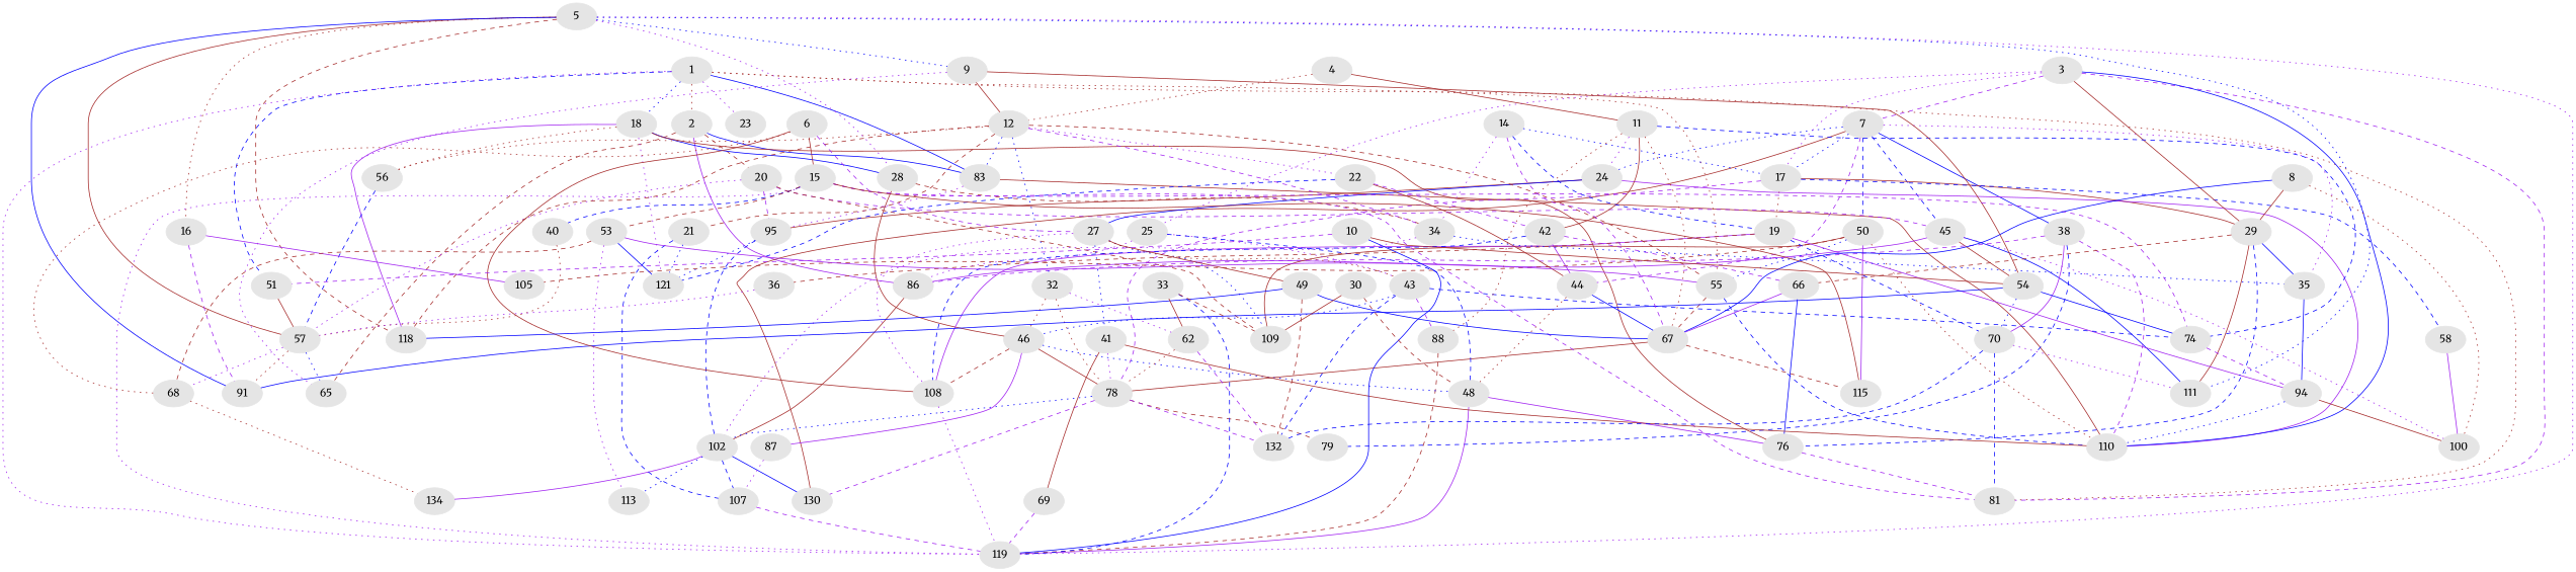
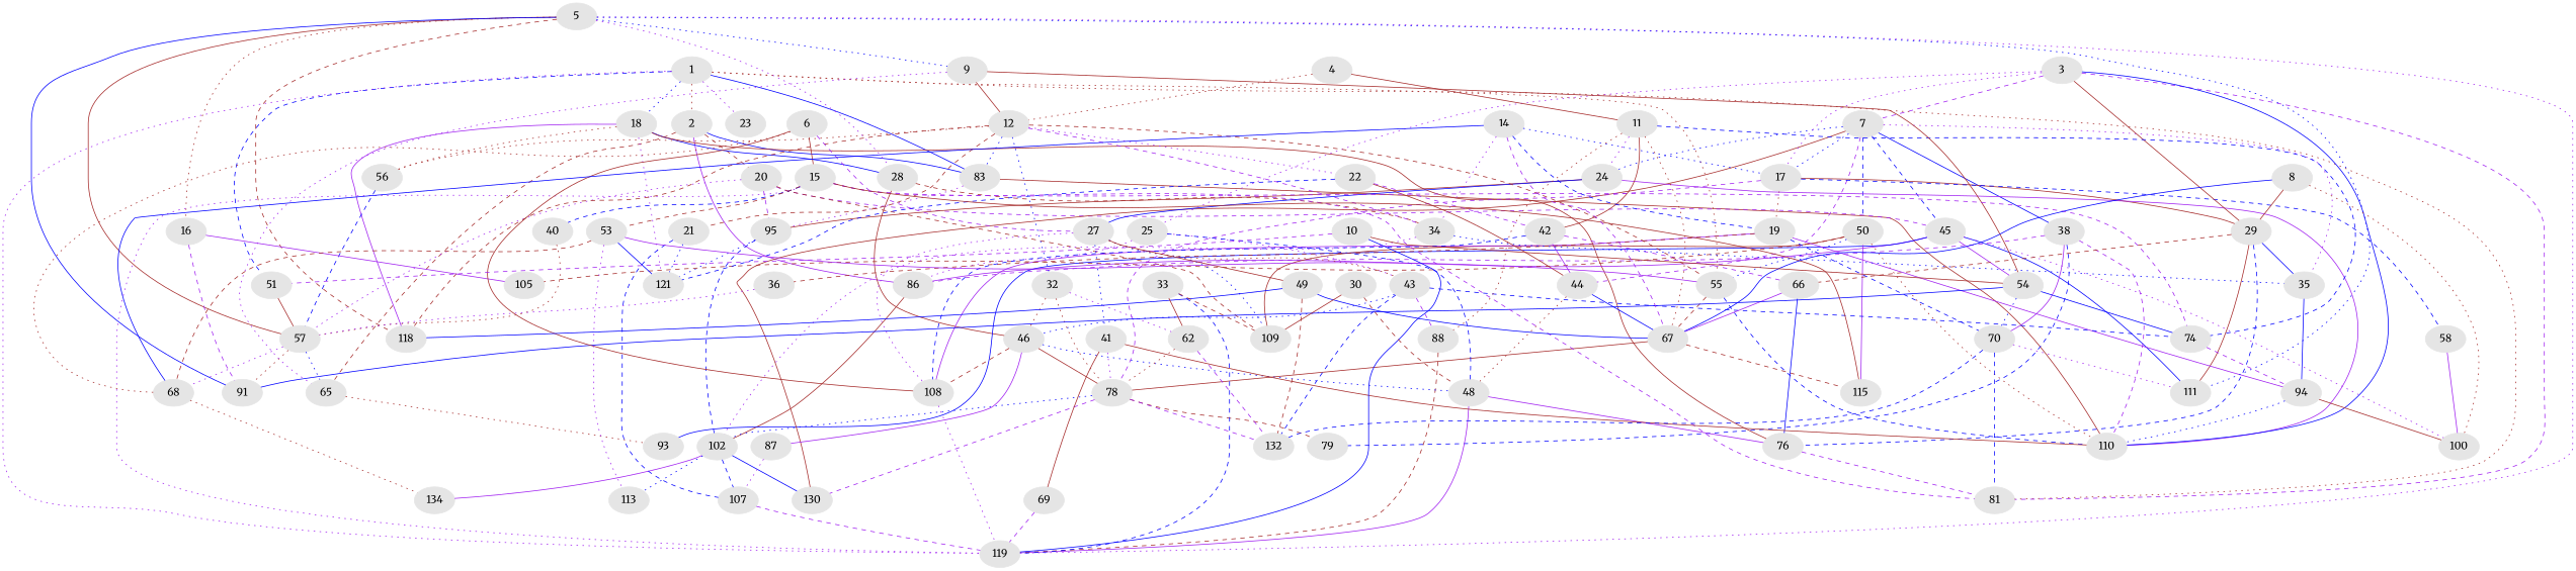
  graph {
    fontname=Merriweather
    node [color=gray90 fontname=Merriweather style=filled]
    edge [color=brown fontname=Merriweather style=dotted]
    1 [super="+120"]
    2 [super="+73"]
    18 [super="+123"]
    23
    51 [super="+71"]
    55
    81 [super="+127"]
    83 [super="+90"]
    n9 [label=119 super="+129"]
    20 [super="+39"]
    65 [super="+82"]
    86 [super="+101"]
    28 [super="+98"]
    118
    56
    76 [super="+92"]
    121
    57 [super="+59"]
    110 [super="+124"]
    67 [super="+97"]
    95
    45 [super="+60"]
    109
+   93
    102 [super="+104"]
    7 [super="+128"]
    17 [super="+37"]
    24
    35
    38
    44 [super="+52"]
    50 [super="+103"]
    130
    3
    25 [super="+47"]
    29 [super="+72"]
    19 [super="+26"]
    58
    78 [super="+99"]
    43 [super="+75"]
    48 [super="+61"]
    111
    66 [super="+131"]
    11 [super="+89"]
    42
    74
    88
    4
    12 [super="+31"]
    21
    22 [super="+106"]
    32 [super="+84"]
    34 [super="+64"]
    5 [super="+122"]
    9
    16
    91 [super="+114"]
    54
    105
    46 [super="+77"]
    68 [super="+85"]
    15 [super="+63"]
    6
    27 [super="+80"]
    108 [super="+133"]
    40
    53
    115 [super="+125"]
    41
    49 [super="+119"]
    134
    94 [super="+116"]
    70 [super="+117"]
    79
    100 [super="+126"]
    8
    10
    107
    62
    132
    14 [super="+96"]
    36
    113
    69
    87
    30
    33
    1 -- 2
    1 -- 18 [color=blue]
    1 -- 23 [color=purple]
    1 -- 51 [color=blue style=dashed]
    1 -- 55
    1 -- 81
    1 -- 83 [color=blue style=solid]
    1 -- n9 [color=purple weight=2]
    2 -- 83 [color=blue style=solid]
    2 -- 20 [style=dashed]
    2 -- 65 [style=dashed]
    2 -- 86 [color=purple style=solid]
    18 -- 28 [color=blue style=solid]
    18 -- 118 [color=purple style=solid]
    18 -- 56
    18 -- 76 [style=solid]
    18 -- 121 [color=purple]
    51 -- 57 [style=solid]
    55 -- 110 [color=blue style=dashed]
    55 -- 67 [style=dashed]
    83 -- 110 [style=solid]
    83 -- 95 [color=purple]
    20 -- 57 [color=purple]
    20 -- 95 [color=purple style=dashed]
    20 -- 45 [color=purple style=dashed]
    20 -- 109 [style=dashed]
+   65 -- 93
    86 -- 102 [style=solid]
    28 -- 34 [style=dashed]
    28 -- 46 [style=solid]
    56 -- 57 [color=blue style=dashed]
    76 -- 81 [color=purple style=dashed]
    57 -- 65 [color=blue]
    57 -- 91
    57 -- 68 [color=purple]
    67 -- 78 [style=solid]
    67 -- 115 [style=dashed]
    95 -- 121 [color=blue]
    95 -- 102 [color=blue style=dashed]
    45 -- 86 [color=purple style=solid]
+   45 -- 93 [color=blue style=solid]
    45 -- 111 [color=blue style=solid]
-   45 -- 54 [style=solid]
+   45 -- 54 [color=purple style=solid]
    45 -- 100 [color=purple]
    102 -- 130 [color=blue style=solid]
    102 -- 134 [color=purple style=solid]
    102 -- 107 [color=blue style=dashed]
    102 -- 113 [color=blue]
    7 -- 45 [color=blue style=dashed]
    7 -- 17 [color=blue]
    7 -- 24 [color=blue]
    7 -- 35 [color=purple]
    7 -- 38 [color=blue style=solid]
    7 -- 44 [color=purple style=dashed]
    7 -- 50 [color=blue style=dashed]
    7 -- 130 [style=solid]
    17 -- 29 [style=solid]
    17 -- 19
    17 -- 58 [color=blue style=dashed]
    17 -- 78 [color=purple style=dashed]
    24 -- 110 [color=purple style=solid]
    24 -- 95 [style=solid]
    24 -- 27 [color=blue style=solid]
    35 -- 94 [color=blue style=solid]
    38 -- 86 [color=purple style=dashed]
    38 -- 110 [color=purple style=dashed]
    38 -- 70 [color=purple style=solid]
    38 -- 79 [color=blue style=dashed]
    44 -- 67 [color=blue style=solid]
    44 -- 48
    50 -- 55 [color=blue]
    50 -- 110
    50 -- 109 [style=solid]
    50 -- 105 [style=dashed]
    50 -- 115 [color=purple style=solid weight=2]
    3 -- 81 [color=purple style=dashed]
    3 -- 110 [color=blue style=solid]
    3 -- 7 [color=purple style=dashed]
    3 -- 17 [color=purple]
    3 -- 25 [color=purple]
    3 -- 29 [style=solid]
    25 -- 86 [color=purple weight=2]
    25 -- 43 [color=purple]
    25 -- 48 [color=blue style=dashed]
    29 -- 76 [color=blue style=dashed]
    29 -- 35 [color=blue style=solid]
    29 -- 111 [style=solid]
    29 -- 66 [style=dashed]
    19 -- 108 [color=purple style=solid]
    19 -- 94 [color=purple style=solid]
    19 -- 70 [color=blue style=dashed]
    19 -- 36 [style=dashed]
    58 -- 100 [color=purple style=solid]
    78 -- 102 [color=blue]
    78 -- 130 [color=purple style=dashed]
    78 -- 79 [style=dashed]
    78 -- 132 [color=purple style=dashed]
    43 -- 74 [color=blue style=dashed]
    43 -- 88 [color=purple style=dashed]
    43 -- 46 [color=blue]
    43 -- 132 [color=blue style=dashed]
    48 -- n9 [color=purple style=solid]
    48 -- 76 [color=purple style=solid]
    66 -- 76 [color=blue style=solid]
    66 -- 67 [color=purple style=solid]
    11 -- 67
    11 -- 24 [color=purple]
    11 -- 42 [style=solid]
    11 -- 74 [color=blue style=dashed]
    11 -- 88
    42 -- 44 [color=purple style=solid]
    42 -- 66 [color=purple style=dashed]
    42 -- 108 [color=blue style=dashed]
    74 -- 94 [color=purple style=dashed]
    88 -- n9 [style=dashed]
    4 -- 11 [style=solid]
    4 -- 12
    12 -- 55 [style=dashed]
    12 -- 83 [color=blue]
    12 -- 118 [style=dashed]
    12 -- 56
    12 -- 21 [style=dashed]
    12 -- 22 [color=purple]
    12 -- 32 [color=blue]
    12 -- 34 [color=purple style=dashed]
    21 -- 121 [color=blue]
    21 -- 107 [color=blue style=dashed]
    22 -- 121 [color=blue style=dashed]
    22 -- 44 [style=solid]
    22 -- 42 [color=purple style=dashed]
    32 -- 78
    32 -- 46
    32 -- 62 [color=purple]
    34 -- 102 [color=purple]
    34 -- 35 [color=blue]
    5 -- n9 [color=purple]
    5 -- 28 [color=purple]
    5 -- 118 [style=dashed]
    5 -- 57 [style=solid]
    5 -- 111 [color=blue]
    5 -- 9 [color=blue]
    5 -- 16
    5 -- 91 [color=blue style=solid]
    9 -- 65 [color=purple]
    9 -- 12 [style=solid]
    9 -- 54 [style=solid]
    16 -- 91 [color=purple style=dashed]
    16 -- 105 [color=purple style=solid]
    54 -- 74 [color=blue style=solid]
    54 -- 91 [color=blue style=solid]
    54 -- 70 [color=blue]
    46 -- 78 [style=solid]
    46 -- 48 [color=blue]
    46 -- 108 [style=dashed]
    46 -- 87 [color=purple style=solid]
    68 -- 134
    15 -- 81 [color=purple style=dashed]
    15 -- n9 [color=purple weight=2]
    15 -- 74 [color=purple style=dashed]
    15 -- 40 [color=blue style=dashed]
    15 -- 53 [style=dashed]
    15 -- 115 [style=solid]
    6 -- 68
    6 -- 15 [style=solid]
    6 -- 27 [color=purple style=dashed]
    6 -- 108 [style=solid]
    27 -- 109 [color=blue]
    27 -- 43
    27 -- 108 [color=purple]
    27 -- 41 [color=blue]
    27 -- 49 [style=solid]
    108 -- n9 [color=purple]
    40 -- 57
    53 -- 55 [color=purple style=solid]
    53 -- 121 [color=blue style=solid]
    53 -- 68 [style=dashed]
    53 -- 113 [color=purple]
    41 -- 110 [style=solid]
    41 -- 78 [color=purple]
    41 -- 69 [style=solid]
    49 -- 118 [color=blue style=solid]
    49 -- 67 [color=blue style=solid weight=2]
    49 -- 132 [style=dashed]
    94 -- 110 [color=blue]
    94 -- 100 [style=solid]
    70 -- 81 [color=blue style=dashed]
    70 -- 111 [color=purple]
    70 -- 132 [color=blue style=dashed]
    8 -- 67 [color=blue style=solid]
    8 -- 29 [style=solid]
    8 -- 100 [weight=2]
    10 -- 51 [color=purple style=dashed]
    10 -- n9 [color=blue style=solid]
    10 -- 54 [style=solid]
    107 -- n9 [color=purple style=dashed]
    62 -- 78
    62 -- 132 [color=purple style=dashed]
    14 -- 67 [color=purple style=dashed]
    14 -- 17 [color=blue]
    14 -- 19 [color=blue style=dashed]
    14 -- 34 [color=purple]
+   14 -- 68 [color=blue style=solid]
    36 -- 57 [color=purple]
    69 -- n9 [color=purple style=dashed]
    87 -- 107 [color=purple]
    30 -- 109 [style=solid]
    30 -- 48 [style=dashed]
    33 -- n9 [color=blue style=dashed]
    33 -- 109 [style=dashed]
    33 -- 62 [style=solid]
  }
